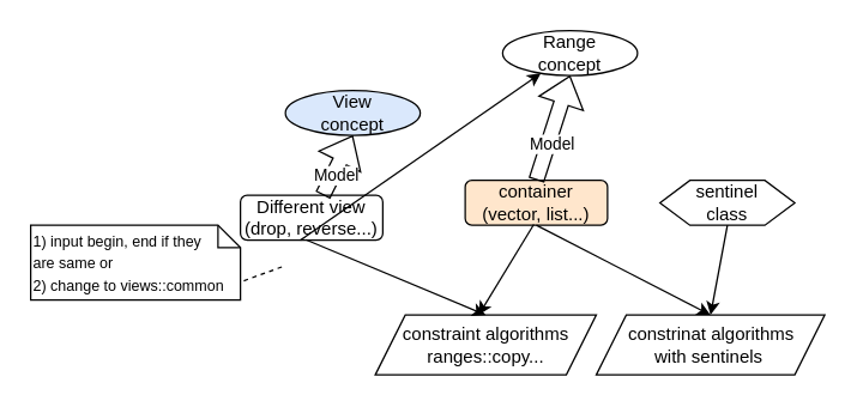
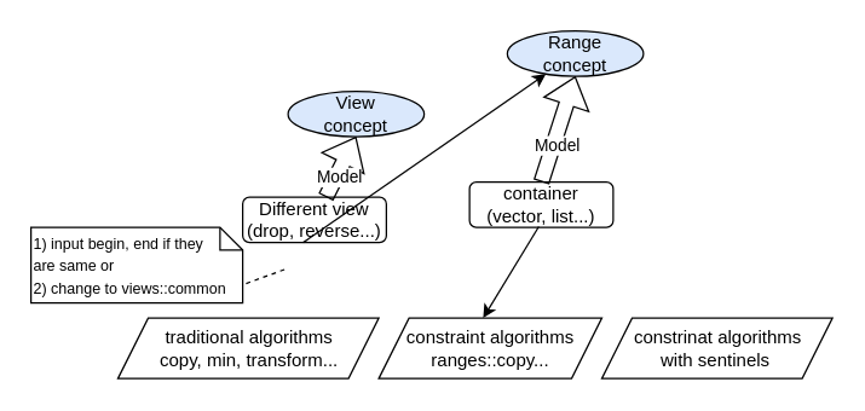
  <mxCell id="0" />
  <mxCell id="1" parent="0" />
- <mxCell id="2" value="Range&lt;br&gt;concept" style="ellipse;whiteSpace=wrap;html=1;" vertex="1" parent="1"><mxGeometry x="335" y="20" width="90" height="30" as="geometry" /></mxCell>
+ <mxCell id="2" value="Range&lt;br&gt;concept" style="ellipse;whiteSpace=wrap;html=1;fillColor=#dae8fc;" vertex="1" parent="1"><mxGeometry x="335" y="20" width="90" height="30" as="geometry" /></mxCell>
  <mxCell id="3" value="View&lt;br&gt;concept" style="ellipse;whiteSpace=wrap;html=1;fillColor=#dae8fc;" vertex="1" parent="1"><mxGeometry x="190" y="60" width="90" height="30" as="geometry" /></mxCell>
- <mxCell id="4" value="container&lt;br&gt;(vector, list...)" style="rounded=1;whiteSpace=wrap;html=1;fillColor=#ffe6cc;" vertex="1" parent="1"><mxGeometry x="310" y="120" width="95" height="30" as="geometry" /></mxCell>
+ <mxCell id="4" value="container&lt;br&gt;(vector, list...)" style="rounded=1;whiteSpace=wrap;html=1;" vertex="1" parent="1"><mxGeometry x="310" y="120" width="95" height="30" as="geometry" /></mxCell>
  <mxCell id="5" value="Different view&lt;br&gt;(drop, reverse...)" style="rounded=1;whiteSpace=wrap;html=1;" vertex="1" parent="1"><mxGeometry x="160" y="130" width="95" height="30" as="geometry" /></mxCell>
  <mxCell id="6" value="" style="shape=flexArrow;endArrow=classic;html=1;rounded=0;exitX=0.5;exitY=0;exitDx=0;exitDy=0;entryX=0.5;entryY=1;entryDx=0;entryDy=0;" edge="1" parent="1" source="4" target="2"><mxGeometry width="50" height="50" relative="1" as="geometry"><mxPoint x="230" y="80" as="sourcePoint" /><mxPoint x="280" y="30" as="targetPoint" /></mxGeometry></mxCell>
  <mxCell id="7" value="Model" style="edgeLabel;html=1;align=center;verticalAlign=middle;resizable=0;points=[];" vertex="1" connectable="0" parent="6"><mxGeometry x="-0.281" y="-2" relative="1" as="geometry"><mxPoint as="offset" /></mxGeometry></mxCell>
  <mxCell id="8" value="" style="shape=flexArrow;endArrow=classic;html=1;rounded=0;entryX=0.5;entryY=1;entryDx=0;entryDy=0;" edge="1" parent="1" source="5" target="3"><mxGeometry width="50" height="50" relative="1" as="geometry"><mxPoint x="253" y="170" as="sourcePoint" /><mxPoint x="180" y="110" as="targetPoint" /></mxGeometry></mxCell>
  <mxCell id="9" value="Model" style="edgeLabel;html=1;align=center;verticalAlign=middle;resizable=0;points=[];" vertex="1" connectable="0" parent="8"><mxGeometry x="-0.281" y="-2" relative="1" as="geometry"><mxPoint as="offset" /></mxGeometry></mxCell>
  <mxCell id="10" value="constraint algorithms&lt;br&gt;ranges::copy..." style="shape=parallelogram;perimeter=parallelogramPerimeter;whiteSpace=wrap;html=1;fixedSize=1;" vertex="1" parent="1"><mxGeometry x="250" y="210" width="147.5" height="40" as="geometry" /></mxCell>
  <mxCell id="11" value="" style="endArrow=classic;html=1;rounded=0;exitX=0.421;exitY=1;exitDx=0;exitDy=0;exitPerimeter=0;" edge="1" parent="1" source="5" target="2"><mxGeometry width="50" height="50" relative="1" as="geometry"><mxPoint x="200" y="260" as="sourcePoint" /><mxPoint x="250" y="210" as="targetPoint" /></mxGeometry></mxCell>
+ <mxCell id="12" value="traditional algorithms&lt;br&gt;copy, min, transform..." style="shape=parallelogram;perimeter=parallelogramPerimeter;whiteSpace=wrap;html=1;fixedSize=1;" vertex="1" parent="1"><mxGeometry x="77.5" y="210" width="172.5" height="40" as="geometry" /></mxCell>
  <mxCell id="13" value="constrinat algorithms&lt;br&gt;with sentinels&amp;nbsp;" style="shape=parallelogram;perimeter=parallelogramPerimeter;whiteSpace=wrap;html=1;fixedSize=1;" vertex="1" parent="1"><mxGeometry x="397.5" y="210" width="152.5" height="40" as="geometry" /></mxCell>
- <mxCell id="14" value="" style="endArrow=classic;html=1;rounded=0;entryX=0.5;entryY=0;entryDx=0;entryDy=0;exitX=0.459;exitY=0.99;exitDx=0;exitDy=0;exitPerimeter=0;" edge="1" parent="1" source="5" target="10"><mxGeometry width="50" height="50" relative="1" as="geometry"><mxPoint x="190" y="180" as="sourcePoint" /><mxPoint x="174" y="220" as="targetPoint" /></mxGeometry></mxCell>
- <mxCell id="15" value="" style="endArrow=classic;html=1;rounded=0;entryX=0.5;entryY=0;entryDx=0;entryDy=0;exitX=0.5;exitY=1;exitDx=0;exitDy=0;" edge="1" parent="1" source="4" target="13"><mxGeometry width="50" height="50" relative="1" as="geometry"><mxPoint x="360" y="120" as="sourcePoint" /><mxPoint x="672" y="138" as="targetPoint" /></mxGeometry></mxCell>
  <mxCell id="16" value="" style="endArrow=classic;html=1;rounded=0;exitX=0.482;exitY=0.984;exitDx=0;exitDy=0;exitPerimeter=0;" edge="1" parent="1" source="4"><mxGeometry width="50" height="50" relative="1" as="geometry"><mxPoint x="360" y="110" as="sourcePoint" /><mxPoint x="319" y="210" as="targetPoint" /></mxGeometry></mxCell>
- <mxCell id="17" value="sentinel&lt;br&gt;class" style="shape=hexagon;perimeter=hexagonPerimeter2;whiteSpace=wrap;html=1;fixedSize=1;" vertex="1" parent="1"><mxGeometry x="440" y="120" width="90" height="30" as="geometry" /></mxCell>
- <mxCell id="18" value="" style="endArrow=classic;html=1;rounded=0;entryX=0.5;entryY=0;entryDx=0;entryDy=0;exitX=0.5;exitY=1;exitDx=0;exitDy=0;" edge="1" parent="1" source="17" target="13"><mxGeometry width="50" height="50" relative="1" as="geometry"><mxPoint x="540" y="150" as="sourcePoint" /><mxPoint x="673" y="210" as="targetPoint" /></mxGeometry></mxCell>
  <mxCell id="19" value="" style="rounded=0;endArrow=none;dashed=1;html=1;" edge="1" parent="1"><mxGeometry relative="1" as="geometry"><mxPoint x="91.111" y="30" as="targetPoint" /><mxPoint x="91.111" y="30" as="sourcePoint" /></mxGeometry></mxCell>
  <mxCell id="20" value="&lt;span style=&quot;font-size: 10px; background-color: initial;&quot;&gt;1) input begin, end if they &lt;br&gt;are same or&lt;/span&gt;&lt;br&gt;&lt;span style=&quot;font-size: 10px; background-color: initial;&quot;&gt;2) change to views::common&lt;/span&gt;" style="shape=note;size=15;align=left;spacingLeft=0;html=1;whiteSpace=wrap;" vertex="1" parent="1"><mxGeometry x="20" y="150" width="140" height="50" as="geometry" /></mxCell>
  <mxCell id="21" value="" style="edgeStyle=none;endArrow=none;exitX=1.016;exitY=0.743;dashed=1;html=1;rounded=0;exitDx=0;exitDy=0;exitPerimeter=0;" edge="1" source="20" parent="1"><mxGeometry x="1" relative="1" as="geometry"><mxPoint x="190" y="177" as="targetPoint" /></mxGeometry></mxCell>
